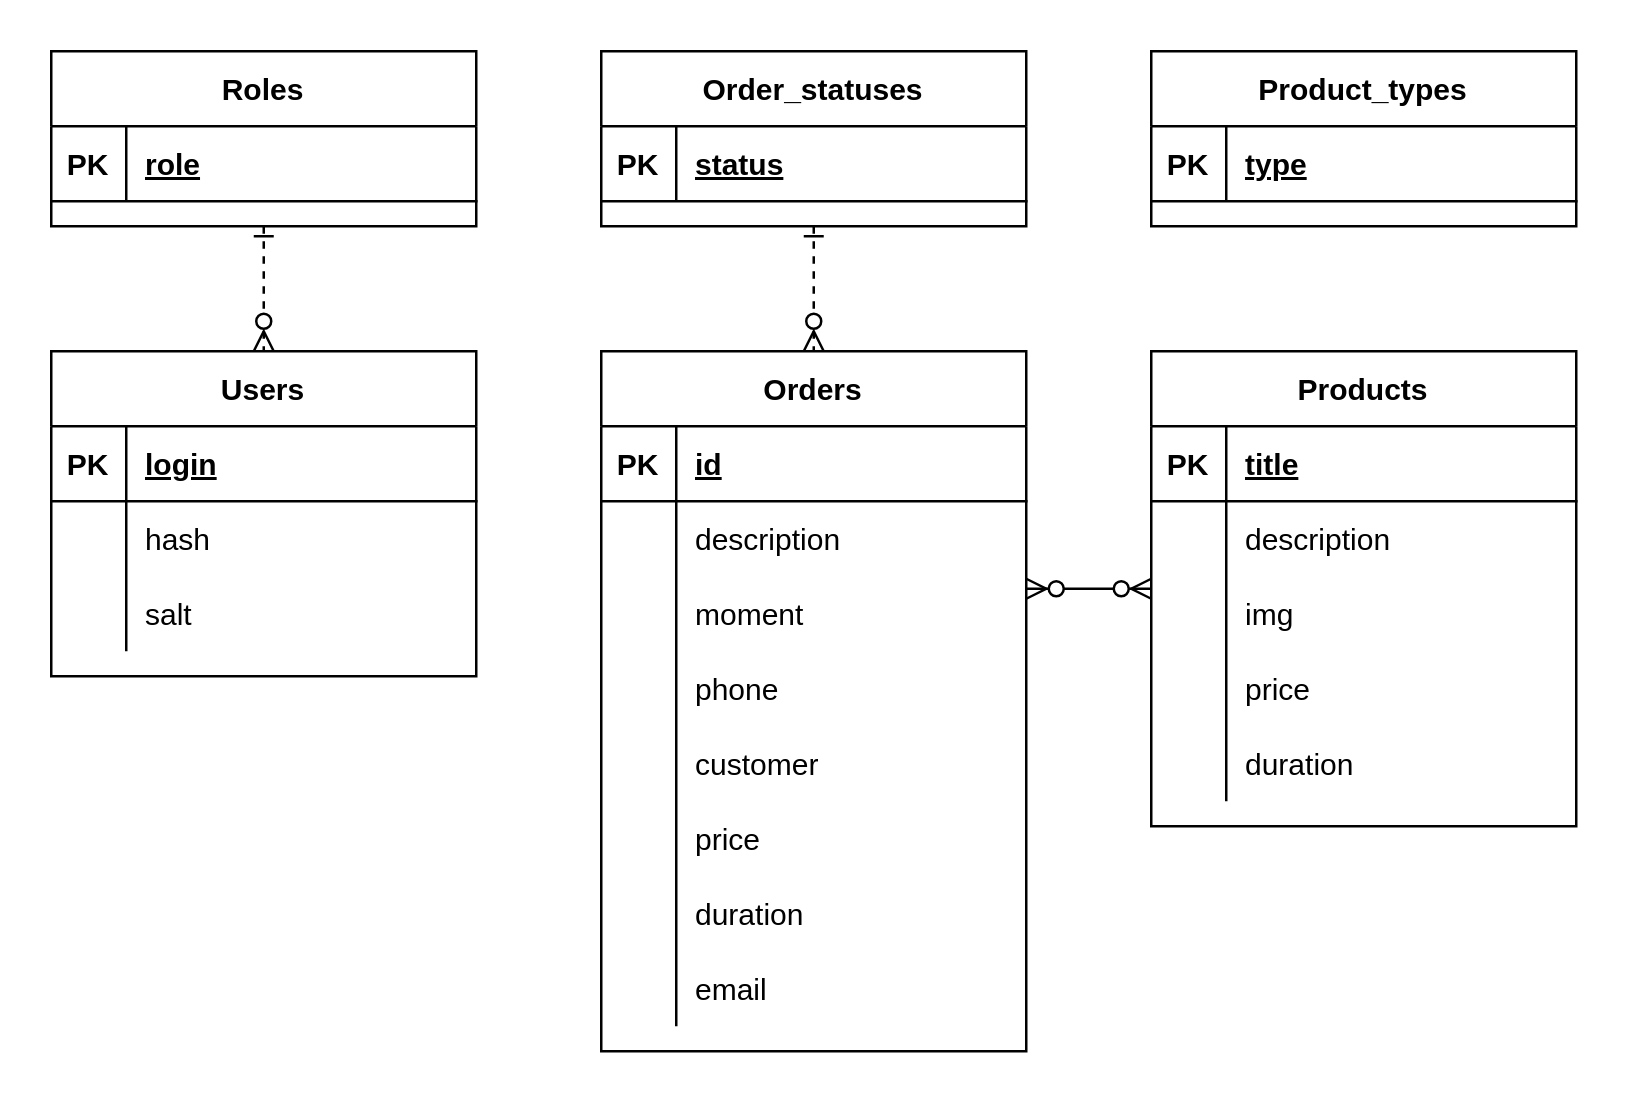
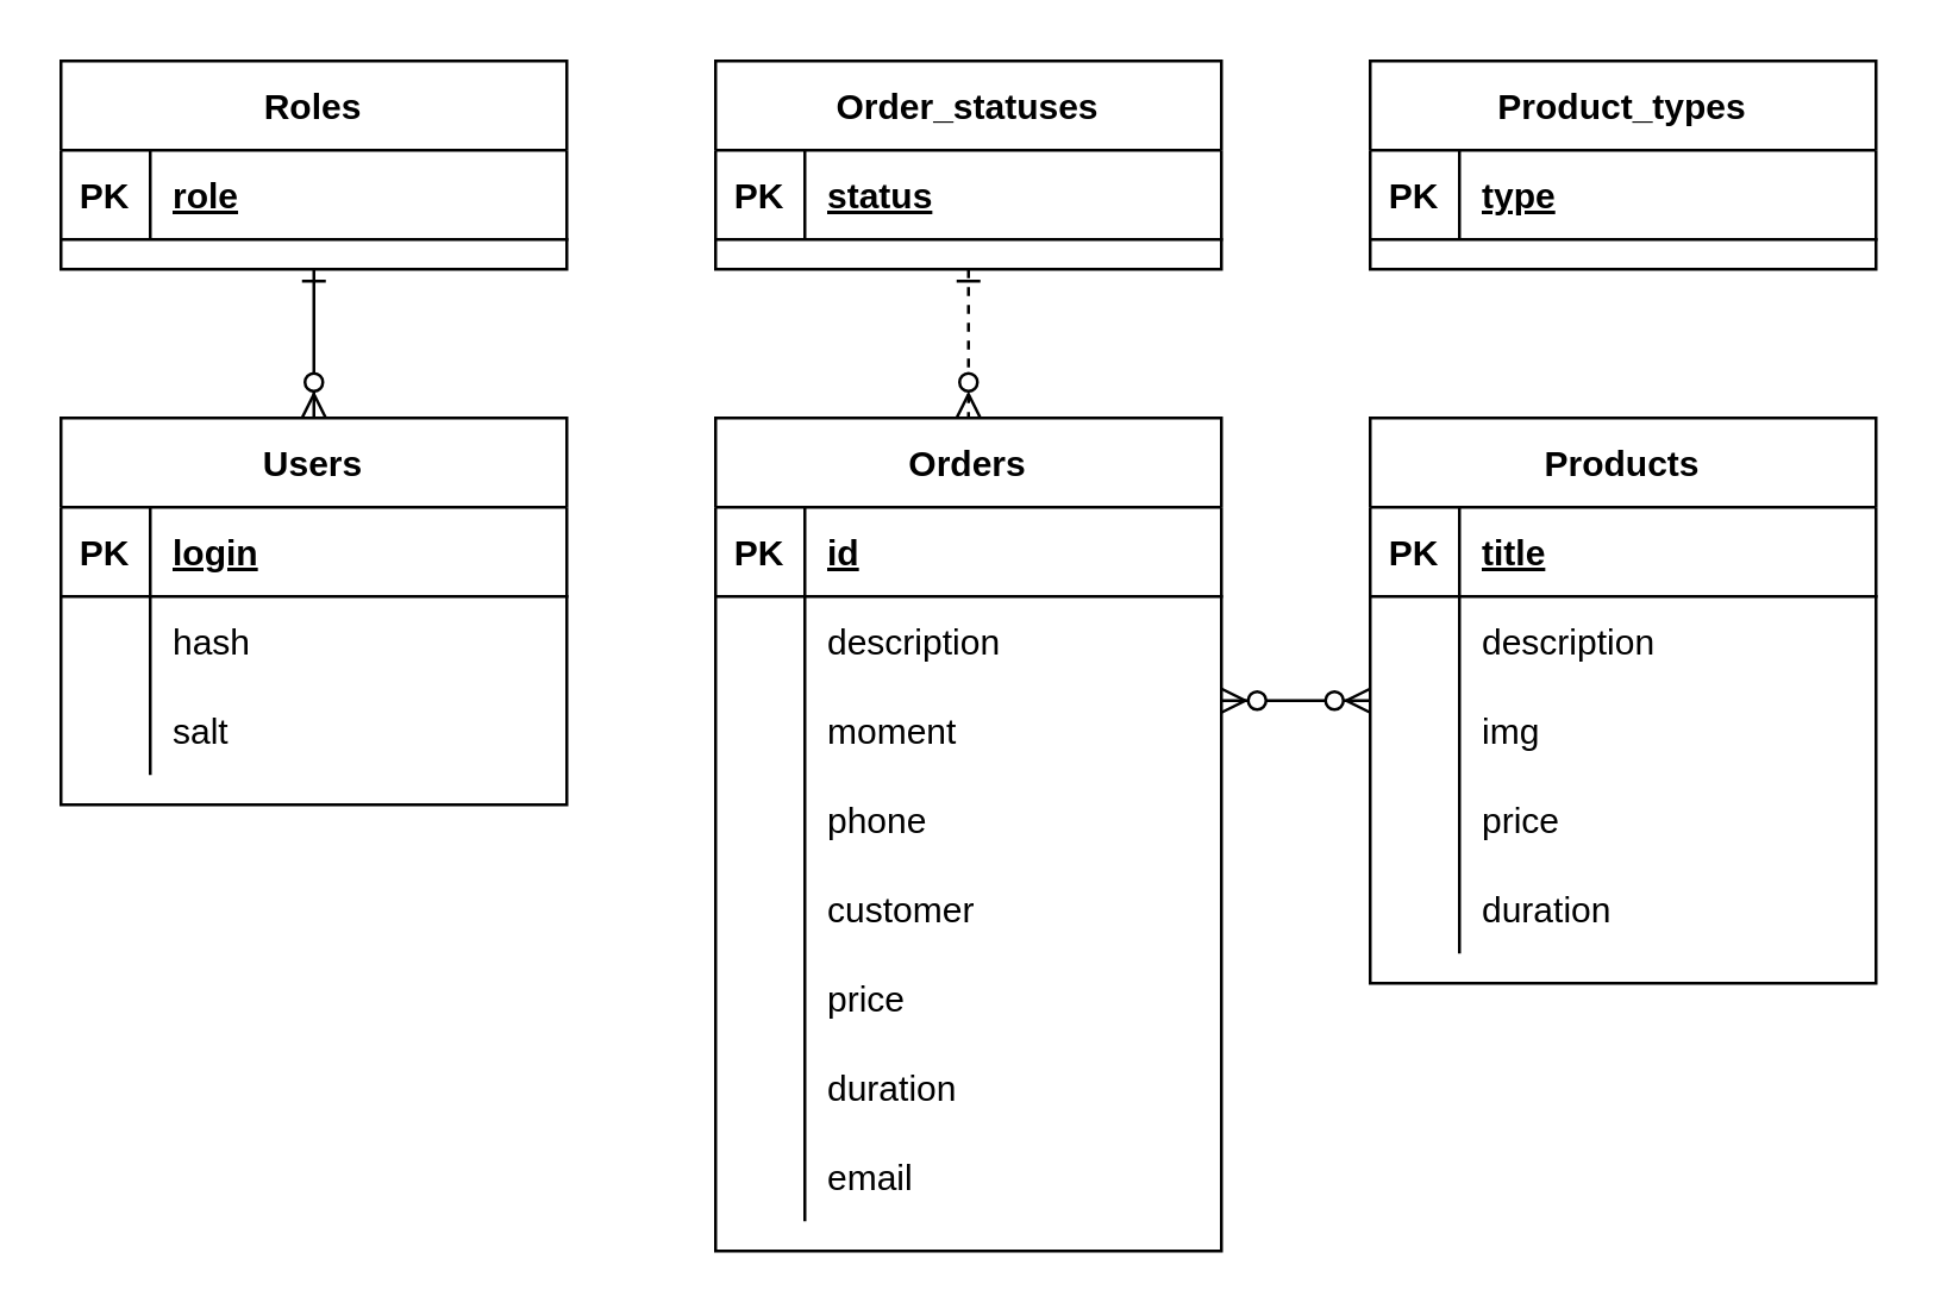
  <mxCell id="0" />
  <mxCell id="1" parent="0" />
  <mxCell id="2" value="Roles" style="shape=table;startSize=30;container=1;collapsible=1;childLayout=tableLayout;fixedRows=1;rowLines=0;fontStyle=1;align=center;resizeLast=1;" parent="1" vertex="1"><mxGeometry x="20" y="20" width="170" height="70" as="geometry" /></mxCell>
  <mxCell id="3" value="" style="shape=partialRectangle;collapsible=0;dropTarget=0;pointerEvents=0;fillColor=none;points=[[0,0.5],[1,0.5]];portConstraint=eastwest;top=0;left=0;right=0;bottom=1;" parent="2" vertex="1"><mxGeometry y="30" width="170" height="30" as="geometry" /></mxCell>
  <mxCell id="4" value="PK" style="shape=partialRectangle;overflow=hidden;connectable=0;fillColor=none;top=0;left=0;bottom=0;right=0;fontStyle=1;" parent="3" vertex="1"><mxGeometry width="30" height="30" as="geometry" /></mxCell>
  <mxCell id="5" value="role" style="shape=partialRectangle;overflow=hidden;connectable=0;fillColor=none;top=0;left=0;bottom=0;right=0;align=left;spacingLeft=6;fontStyle=5;" parent="3" vertex="1"><mxGeometry x="30" width="140" height="30" as="geometry" /></mxCell>
  <mxCell id="6" value="Users" style="shape=table;startSize=30;container=1;collapsible=1;childLayout=tableLayout;fixedRows=1;rowLines=0;fontStyle=1;align=center;resizeLast=1;" parent="1" vertex="1"><mxGeometry x="20" y="140" width="170" height="130" as="geometry" /></mxCell>
  <mxCell id="7" value="" style="shape=partialRectangle;collapsible=0;dropTarget=0;pointerEvents=0;fillColor=none;points=[[0,0.5],[1,0.5]];portConstraint=eastwest;top=0;left=0;right=0;bottom=1;" parent="6" vertex="1"><mxGeometry y="30" width="170" height="30" as="geometry" /></mxCell>
  <mxCell id="8" value="PK" style="shape=partialRectangle;overflow=hidden;connectable=0;fillColor=none;top=0;left=0;bottom=0;right=0;fontStyle=1;" parent="7" vertex="1"><mxGeometry width="30" height="30" as="geometry" /></mxCell>
  <mxCell id="9" value="login" style="shape=partialRectangle;overflow=hidden;connectable=0;fillColor=none;top=0;left=0;bottom=0;right=0;align=left;spacingLeft=6;fontStyle=5;" parent="7" vertex="1"><mxGeometry x="30" width="140" height="30" as="geometry" /></mxCell>
  <mxCell id="10" style="shape=partialRectangle;collapsible=0;dropTarget=0;pointerEvents=0;fillColor=none;points=[[0,0.5],[1,0.5]];portConstraint=eastwest;top=0;left=0;right=0;bottom=0;" parent="6" vertex="1"><mxGeometry y="60" width="170" height="30" as="geometry" /></mxCell>
  <mxCell id="11" style="shape=partialRectangle;overflow=hidden;connectable=0;fillColor=none;top=0;left=0;bottom=0;right=0;" parent="10" vertex="1"><mxGeometry width="30" height="30" as="geometry" /></mxCell>
  <mxCell id="12" value="hash" style="shape=partialRectangle;overflow=hidden;connectable=0;fillColor=none;top=0;left=0;bottom=0;right=0;align=left;spacingLeft=6;" parent="10" vertex="1"><mxGeometry x="30" width="140" height="30" as="geometry" /></mxCell>
  <mxCell id="13" style="shape=partialRectangle;collapsible=0;dropTarget=0;pointerEvents=0;fillColor=none;points=[[0,0.5],[1,0.5]];portConstraint=eastwest;top=0;left=0;right=0;bottom=0;" parent="6" vertex="1"><mxGeometry y="90" width="170" height="30" as="geometry" /></mxCell>
  <mxCell id="14" style="shape=partialRectangle;overflow=hidden;connectable=0;fillColor=none;top=0;left=0;bottom=0;right=0;" parent="13" vertex="1"><mxGeometry width="30" height="30" as="geometry" /></mxCell>
  <mxCell id="15" value="salt" style="shape=partialRectangle;overflow=hidden;connectable=0;fillColor=none;top=0;left=0;bottom=0;right=0;align=left;spacingLeft=6;" parent="13" vertex="1"><mxGeometry x="30" width="140" height="30" as="geometry" /></mxCell>
- <mxCell id="16" value="" style="edgeStyle=elbowEdgeStyle;endArrow=ERzeroToMany;startArrow=ERone;endFill=1;startFill=0;rounded=0;dashed=1;" parent="1" source="2" target="6" edge="1"><mxGeometry width="100" height="100" relative="1" as="geometry"><mxPoint x="200" y="800" as="sourcePoint" /><mxPoint x="280" y="830" as="targetPoint" /></mxGeometry></mxCell>
+ <mxCell id="16" value="" style="edgeStyle=elbowEdgeStyle;endArrow=ERzeroToMany;startArrow=ERone;endFill=1;startFill=0;rounded=0;" parent="1" source="2" target="6" edge="1"><mxGeometry width="100" height="100" relative="1" as="geometry"><mxPoint x="200" y="800" as="sourcePoint" /><mxPoint x="280" y="830" as="targetPoint" /></mxGeometry></mxCell>
  <mxCell id="17" value="Orders" style="shape=table;startSize=30;container=1;collapsible=1;childLayout=tableLayout;fixedRows=1;rowLines=0;fontStyle=1;align=center;resizeLast=1;" parent="1" vertex="1"><mxGeometry x="240" y="140" width="170" height="280" as="geometry" /></mxCell>
  <mxCell id="18" value="" style="shape=partialRectangle;collapsible=0;dropTarget=0;pointerEvents=0;fillColor=none;points=[[0,0.5],[1,0.5]];portConstraint=eastwest;top=0;left=0;right=0;bottom=1;" parent="17" vertex="1"><mxGeometry y="30" width="170" height="30" as="geometry" /></mxCell>
  <mxCell id="19" value="PK" style="shape=partialRectangle;overflow=hidden;connectable=0;fillColor=none;top=0;left=0;bottom=0;right=0;fontStyle=1;" parent="18" vertex="1"><mxGeometry width="30" height="30" as="geometry" /></mxCell>
  <mxCell id="20" value="id" style="shape=partialRectangle;overflow=hidden;connectable=0;fillColor=none;top=0;left=0;bottom=0;right=0;align=left;spacingLeft=6;fontStyle=5;" parent="18" vertex="1"><mxGeometry x="30" width="140" height="30" as="geometry" /></mxCell>
  <mxCell id="21" value="" style="shape=partialRectangle;collapsible=0;dropTarget=0;pointerEvents=0;fillColor=none;points=[[0,0.5],[1,0.5]];portConstraint=eastwest;top=0;left=0;right=0;bottom=0;" parent="17" vertex="1"><mxGeometry y="60" width="170" height="30" as="geometry" /></mxCell>
  <mxCell id="22" value="" style="shape=partialRectangle;overflow=hidden;connectable=0;fillColor=none;top=0;left=0;bottom=0;right=0;" parent="21" vertex="1"><mxGeometry width="30" height="30" as="geometry" /></mxCell>
  <mxCell id="23" value="description" style="shape=partialRectangle;overflow=hidden;connectable=0;fillColor=none;top=0;left=0;bottom=0;right=0;align=left;spacingLeft=6;" parent="21" vertex="1"><mxGeometry x="30" width="140" height="30" as="geometry" /></mxCell>
  <mxCell id="24" style="shape=partialRectangle;collapsible=0;dropTarget=0;pointerEvents=0;fillColor=none;points=[[0,0.5],[1,0.5]];portConstraint=eastwest;top=0;left=0;right=0;bottom=0;" parent="17" vertex="1"><mxGeometry y="90" width="170" height="30" as="geometry" /></mxCell>
  <mxCell id="25" style="shape=partialRectangle;overflow=hidden;connectable=0;fillColor=none;top=0;left=0;bottom=0;right=0;" parent="24" vertex="1"><mxGeometry width="30" height="30" as="geometry" /></mxCell>
  <mxCell id="26" value="moment" style="shape=partialRectangle;overflow=hidden;connectable=0;fillColor=none;top=0;left=0;bottom=0;right=0;align=left;spacingLeft=6;" parent="24" vertex="1"><mxGeometry x="30" width="140" height="30" as="geometry" /></mxCell>
  <mxCell id="27" style="shape=partialRectangle;collapsible=0;dropTarget=0;pointerEvents=0;fillColor=none;points=[[0,0.5],[1,0.5]];portConstraint=eastwest;top=0;left=0;right=0;bottom=0;" parent="17" vertex="1"><mxGeometry y="120" width="170" height="30" as="geometry" /></mxCell>
  <mxCell id="28" style="shape=partialRectangle;overflow=hidden;connectable=0;fillColor=none;top=0;left=0;bottom=0;right=0;" parent="27" vertex="1"><mxGeometry width="30" height="30" as="geometry" /></mxCell>
  <mxCell id="29" value="phone" style="shape=partialRectangle;overflow=hidden;connectable=0;fillColor=none;top=0;left=0;bottom=0;right=0;align=left;spacingLeft=6;" parent="27" vertex="1"><mxGeometry x="30" width="140" height="30" as="geometry" /></mxCell>
  <mxCell id="30" style="shape=partialRectangle;collapsible=0;dropTarget=0;pointerEvents=0;fillColor=none;points=[[0,0.5],[1,0.5]];portConstraint=eastwest;top=0;left=0;right=0;bottom=0;" parent="17" vertex="1"><mxGeometry y="150" width="170" height="30" as="geometry" /></mxCell>
  <mxCell id="31" style="shape=partialRectangle;overflow=hidden;connectable=0;fillColor=none;top=0;left=0;bottom=0;right=0;" parent="30" vertex="1"><mxGeometry width="30" height="30" as="geometry" /></mxCell>
  <mxCell id="32" value="customer" style="shape=partialRectangle;overflow=hidden;connectable=0;fillColor=none;top=0;left=0;bottom=0;right=0;align=left;spacingLeft=6;" parent="30" vertex="1"><mxGeometry x="30" width="140" height="30" as="geometry" /></mxCell>
  <mxCell id="33" style="shape=partialRectangle;collapsible=0;dropTarget=0;pointerEvents=0;fillColor=none;points=[[0,0.5],[1,0.5]];portConstraint=eastwest;top=0;left=0;right=0;bottom=0;" parent="17" vertex="1"><mxGeometry y="180" width="170" height="30" as="geometry" /></mxCell>
  <mxCell id="34" value="" style="shape=partialRectangle;overflow=hidden;connectable=0;fillColor=none;top=0;left=0;bottom=0;right=0;" parent="33" vertex="1"><mxGeometry width="30" height="30" as="geometry" /></mxCell>
  <mxCell id="35" value="price" style="shape=partialRectangle;overflow=hidden;connectable=0;fillColor=none;top=0;left=0;bottom=0;right=0;align=left;spacingLeft=6;" parent="33" vertex="1"><mxGeometry x="30" width="140" height="30" as="geometry" /></mxCell>
  <mxCell id="36" style="shape=partialRectangle;collapsible=0;dropTarget=0;pointerEvents=0;fillColor=none;points=[[0,0.5],[1,0.5]];portConstraint=eastwest;top=0;left=0;right=0;bottom=0;" parent="17" vertex="1"><mxGeometry y="210" width="170" height="30" as="geometry" /></mxCell>
  <mxCell id="37" style="shape=partialRectangle;overflow=hidden;connectable=0;fillColor=none;top=0;left=0;bottom=0;right=0;" parent="36" vertex="1"><mxGeometry width="30" height="30" as="geometry" /></mxCell>
  <mxCell id="38" value="duration" style="shape=partialRectangle;overflow=hidden;connectable=0;fillColor=none;top=0;left=0;bottom=0;right=0;align=left;spacingLeft=6;" parent="36" vertex="1"><mxGeometry x="30" width="140" height="30" as="geometry" /></mxCell>
  <mxCell id="39" style="shape=partialRectangle;collapsible=0;dropTarget=0;pointerEvents=0;fillColor=none;points=[[0,0.5],[1,0.5]];portConstraint=eastwest;top=0;left=0;right=0;bottom=0;" vertex="1" parent="17"><mxGeometry y="240" width="170" height="30" as="geometry" /></mxCell>
  <mxCell id="40" style="shape=partialRectangle;overflow=hidden;connectable=0;fillColor=none;top=0;left=0;bottom=0;right=0;" vertex="1" parent="39"><mxGeometry width="30" height="30" as="geometry" /></mxCell>
  <mxCell id="41" value="email" style="shape=partialRectangle;overflow=hidden;connectable=0;fillColor=none;top=0;left=0;bottom=0;right=0;align=left;spacingLeft=6;" vertex="1" parent="39"><mxGeometry x="30" width="140" height="30" as="geometry" /></mxCell>
  <mxCell id="42" value="Products" style="shape=table;startSize=30;container=1;collapsible=1;childLayout=tableLayout;fixedRows=1;rowLines=0;fontStyle=1;align=center;resizeLast=1;" parent="1" vertex="1"><mxGeometry x="460" y="140" width="170" height="190" as="geometry" /></mxCell>
  <mxCell id="43" value="" style="shape=partialRectangle;collapsible=0;dropTarget=0;pointerEvents=0;fillColor=none;points=[[0,0.5],[1,0.5]];portConstraint=eastwest;top=0;left=0;right=0;bottom=1;" parent="42" vertex="1"><mxGeometry y="30" width="170" height="30" as="geometry" /></mxCell>
  <mxCell id="44" value="PK" style="shape=partialRectangle;overflow=hidden;connectable=0;fillColor=none;top=0;left=0;bottom=0;right=0;fontStyle=1;" parent="43" vertex="1"><mxGeometry width="30" height="30" as="geometry" /></mxCell>
  <mxCell id="45" value="title" style="shape=partialRectangle;overflow=hidden;connectable=0;fillColor=none;top=0;left=0;bottom=0;right=0;align=left;spacingLeft=6;fontStyle=5;" parent="43" vertex="1"><mxGeometry x="30" width="140" height="30" as="geometry" /></mxCell>
  <mxCell id="46" style="shape=partialRectangle;collapsible=0;dropTarget=0;pointerEvents=0;fillColor=none;points=[[0,0.5],[1,0.5]];portConstraint=eastwest;top=0;left=0;right=0;bottom=0;" parent="42" vertex="1"><mxGeometry y="60" width="170" height="30" as="geometry" /></mxCell>
  <mxCell id="47" style="shape=partialRectangle;overflow=hidden;connectable=0;fillColor=none;top=0;left=0;bottom=0;right=0;" parent="46" vertex="1"><mxGeometry width="30" height="30" as="geometry" /></mxCell>
  <mxCell id="48" value="description" style="shape=partialRectangle;overflow=hidden;connectable=0;fillColor=none;top=0;left=0;bottom=0;right=0;align=left;spacingLeft=6;" parent="46" vertex="1"><mxGeometry x="30" width="140" height="30" as="geometry" /></mxCell>
  <mxCell id="49" style="shape=partialRectangle;collapsible=0;dropTarget=0;pointerEvents=0;fillColor=none;points=[[0,0.5],[1,0.5]];portConstraint=eastwest;top=0;left=0;right=0;bottom=0;" parent="42" vertex="1"><mxGeometry y="90" width="170" height="30" as="geometry" /></mxCell>
  <mxCell id="50" style="shape=partialRectangle;overflow=hidden;connectable=0;fillColor=none;top=0;left=0;bottom=0;right=0;" parent="49" vertex="1"><mxGeometry width="30" height="30" as="geometry" /></mxCell>
  <mxCell id="51" value="img" style="shape=partialRectangle;overflow=hidden;connectable=0;fillColor=none;top=0;left=0;bottom=0;right=0;align=left;spacingLeft=6;" parent="49" vertex="1"><mxGeometry x="30" width="140" height="30" as="geometry" /></mxCell>
  <mxCell id="52" style="shape=partialRectangle;collapsible=0;dropTarget=0;pointerEvents=0;fillColor=none;points=[[0,0.5],[1,0.5]];portConstraint=eastwest;top=0;left=0;right=0;bottom=0;" parent="42" vertex="1"><mxGeometry y="120" width="170" height="30" as="geometry" /></mxCell>
  <mxCell id="53" style="shape=partialRectangle;overflow=hidden;connectable=0;fillColor=none;top=0;left=0;bottom=0;right=0;" parent="52" vertex="1"><mxGeometry width="30" height="30" as="geometry" /></mxCell>
  <mxCell id="54" value="price" style="shape=partialRectangle;overflow=hidden;connectable=0;fillColor=none;top=0;left=0;bottom=0;right=0;align=left;spacingLeft=6;" parent="52" vertex="1"><mxGeometry x="30" width="140" height="30" as="geometry" /></mxCell>
  <mxCell id="55" style="shape=partialRectangle;collapsible=0;dropTarget=0;pointerEvents=0;fillColor=none;points=[[0,0.5],[1,0.5]];portConstraint=eastwest;top=0;left=0;right=0;bottom=0;" parent="42" vertex="1"><mxGeometry y="150" width="170" height="30" as="geometry" /></mxCell>
  <mxCell id="56" style="shape=partialRectangle;overflow=hidden;connectable=0;fillColor=none;top=0;left=0;bottom=0;right=0;" parent="55" vertex="1"><mxGeometry width="30" height="30" as="geometry" /></mxCell>
  <mxCell id="57" value="duration" style="shape=partialRectangle;overflow=hidden;connectable=0;fillColor=none;top=0;left=0;bottom=0;right=0;align=left;spacingLeft=6;" parent="55" vertex="1"><mxGeometry x="30" width="140" height="30" as="geometry" /></mxCell>
  <mxCell id="58" value="Product_types" style="shape=table;startSize=30;container=1;collapsible=1;childLayout=tableLayout;fixedRows=1;rowLines=0;fontStyle=1;align=center;resizeLast=1;" parent="1" vertex="1"><mxGeometry x="460" y="20" width="170" height="70" as="geometry" /></mxCell>
  <mxCell id="59" value="" style="shape=partialRectangle;collapsible=0;dropTarget=0;pointerEvents=0;fillColor=none;points=[[0,0.5],[1,0.5]];portConstraint=eastwest;top=0;left=0;right=0;bottom=1;" parent="58" vertex="1"><mxGeometry y="30" width="170" height="30" as="geometry" /></mxCell>
  <mxCell id="60" value="PK" style="shape=partialRectangle;overflow=hidden;connectable=0;fillColor=none;top=0;left=0;bottom=0;right=0;fontStyle=1;" parent="59" vertex="1"><mxGeometry width="30" height="30" as="geometry" /></mxCell>
  <mxCell id="61" value="type" style="shape=partialRectangle;overflow=hidden;connectable=0;fillColor=none;top=0;left=0;bottom=0;right=0;align=left;spacingLeft=6;fontStyle=5;" parent="59" vertex="1"><mxGeometry x="30" width="140" height="30" as="geometry" /></mxCell>
  <mxCell id="62" value="Order_statuses" style="shape=table;startSize=30;container=1;collapsible=1;childLayout=tableLayout;fixedRows=1;rowLines=0;fontStyle=1;align=center;resizeLast=1;" parent="1" vertex="1"><mxGeometry x="240" y="20" width="170" height="70" as="geometry" /></mxCell>
  <mxCell id="63" value="" style="shape=partialRectangle;collapsible=0;dropTarget=0;pointerEvents=0;fillColor=none;points=[[0,0.5],[1,0.5]];portConstraint=eastwest;top=0;left=0;right=0;bottom=1;" parent="62" vertex="1"><mxGeometry y="30" width="170" height="30" as="geometry" /></mxCell>
  <mxCell id="64" value="PK" style="shape=partialRectangle;overflow=hidden;connectable=0;fillColor=none;top=0;left=0;bottom=0;right=0;fontStyle=1;" parent="63" vertex="1"><mxGeometry width="30" height="30" as="geometry" /></mxCell>
  <mxCell id="65" value="status" style="shape=partialRectangle;overflow=hidden;connectable=0;fillColor=none;top=0;left=0;bottom=0;right=0;align=left;spacingLeft=6;fontStyle=5;" parent="63" vertex="1"><mxGeometry x="30" width="140" height="30" as="geometry" /></mxCell>
  <mxCell id="66" value="" style="edgeStyle=elbowEdgeStyle;endArrow=ERzeroToMany;startArrow=ERone;endFill=1;startFill=0;rounded=0;dashed=1;" parent="1" source="62" target="17" edge="1"><mxGeometry width="100" height="100" relative="1" as="geometry"><mxPoint x="515" y="190" as="sourcePoint" /><mxPoint x="515" y="230" as="targetPoint" /></mxGeometry></mxCell>
  <mxCell id="67" value="" style="edgeStyle=elbowEdgeStyle;fontSize=12;html=1;endArrow=ERzeroToMany;endFill=1;startArrow=ERzeroToMany;rounded=0;elbow=vertical;" parent="1" source="17" target="42" edge="1"><mxGeometry width="100" height="100" relative="1" as="geometry"><mxPoint x="370" y="610" as="sourcePoint" /><mxPoint x="470" y="510" as="targetPoint" /></mxGeometry></mxCell>
